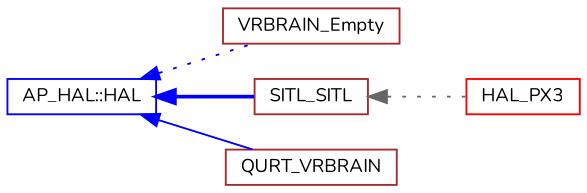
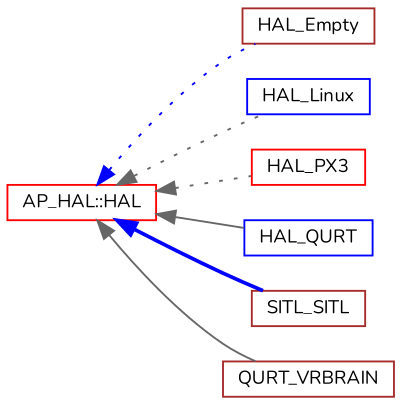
  digraph {
    fontname=Nunito
    rankdir=LR
    node [color=brown fillcolor=white fontname=Nunito fontsize=10 shape=record style=filled]
    edge [color=blue dir=back fontname=Nunito fontsize=10 labelfontname=Helvetica labelfontsize=10 style=dotted]
-   n1 [color=blue height=0.2 label="AP_HAL::HAL" width=0.4]
-   n2 [height=0.2 label=VRBRAIN_Empty width=0.4]
+   n1 [color=red height=0.2 label="AP_HAL::HAL" width=0.4]
+   n2 [height=0.2 label=HAL_Empty width=0.4]
+   n3 [color=blue height=0.2 label=HAL_Linux width=0.4]
    n4 [color=red height=0.2 label=HAL_PX3 width=0.4]
+   n5 [color=blue height=0.2 label=HAL_QURT width=0.4]
    n6 [height=0.2 label=SITL_SITL width=0.4]
    n7 [height=0.2 label=QURT_VRBRAIN width=0.4]
    n1 -> n2
-   n6 -> n4 [color=gray40]
+   n1 -> n3 [color=gray40]
+   n1 -> n4 [color=gray40]
+   n1 -> n5 [color=gray40 style=solid]
    n1 -> n6 [style=bold]
-   n1 -> n7 [style=solid]
+   n1 -> n7 [color=gray40 style=solid]
  }
